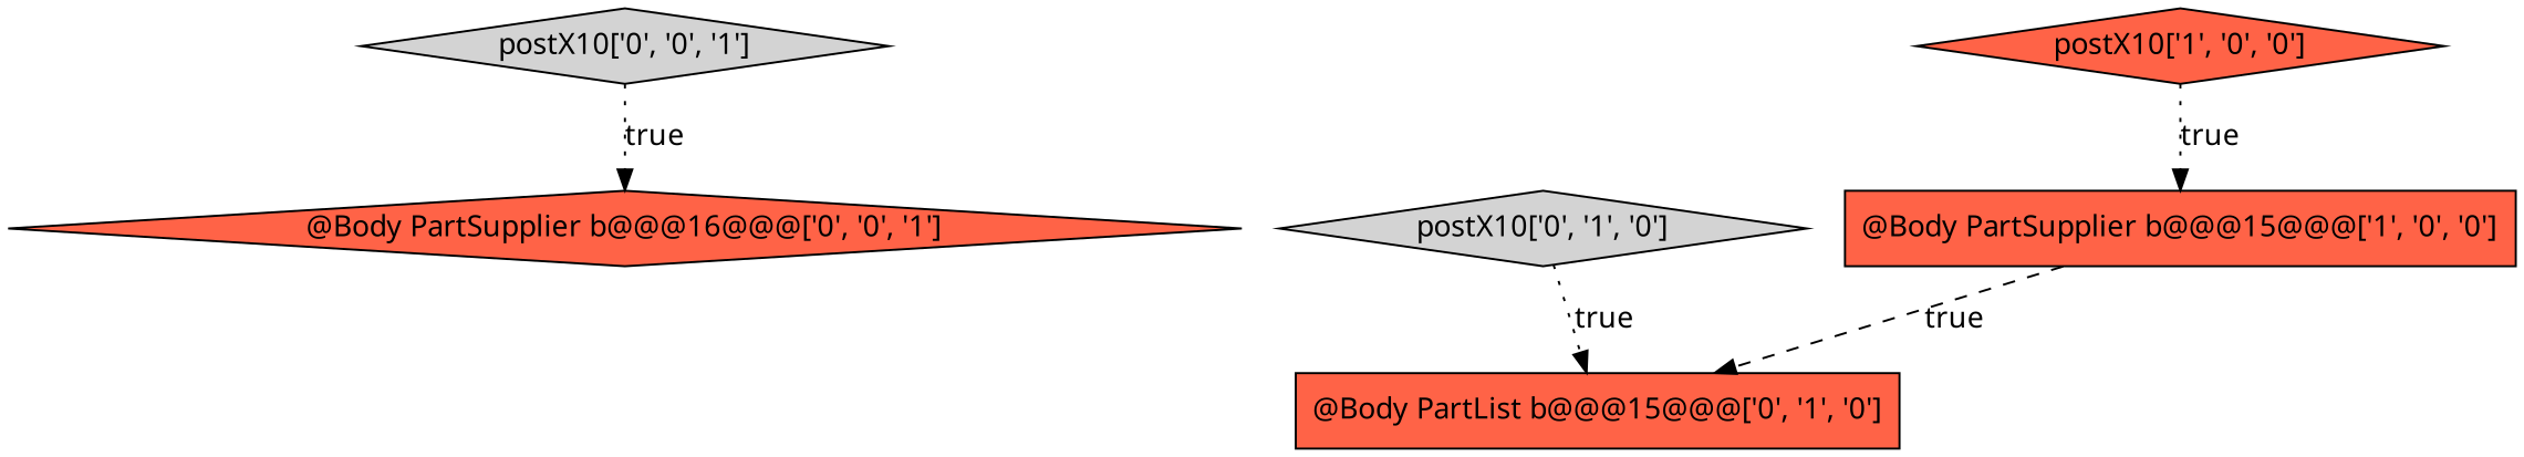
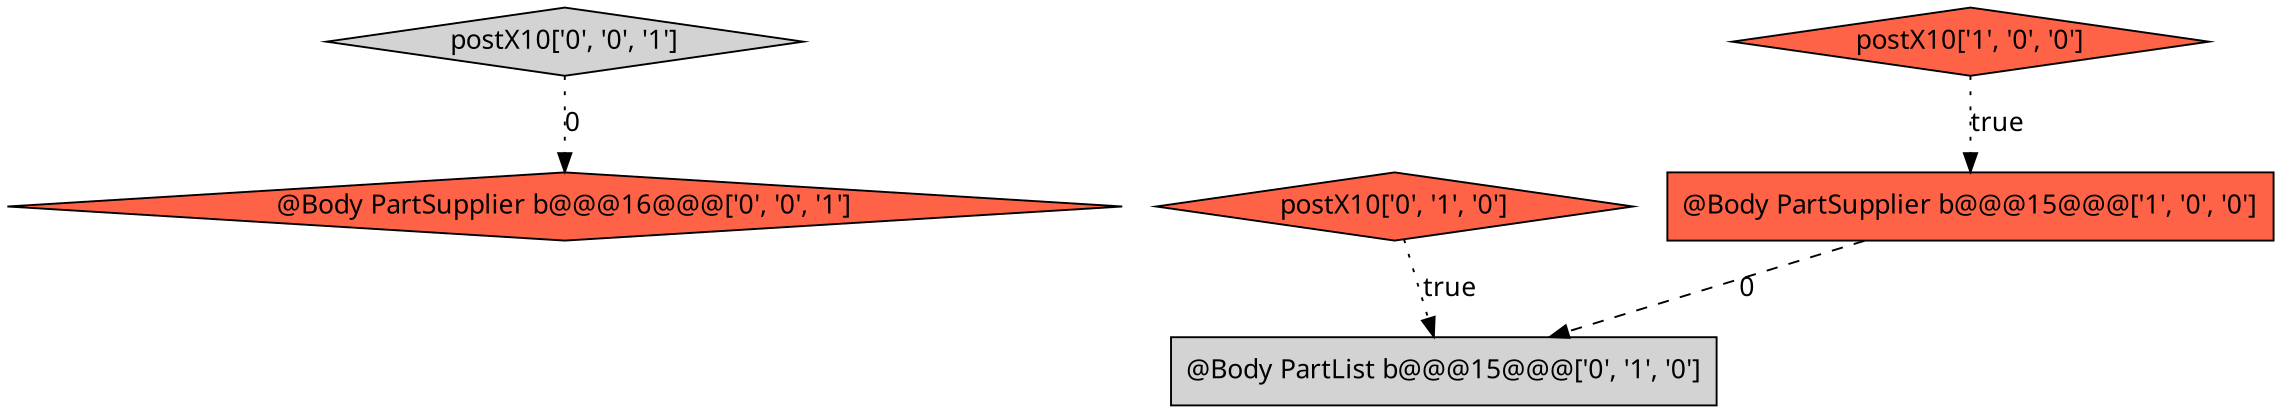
  digraph {
    fontname="Noto Sans"
    node [fillcolor=tomato fontname="Noto Sans" shape=diamond style=filled]
    edge [fontname="Noto Sans" style=dotted]
    n1 [fillcolor=lightgray label="postX10['0', '0', '1']"]
    n2 [label="@Body PartSupplier b@@@16@@@['0', '0', '1']"]
    n3 [label="@Body PartSupplier b@@@15@@@['1', '0', '0']" shape=box]
-   n4 [label="@Body PartList b@@@15@@@['0', '1', '0']" shape=box]
+   n4 [fillcolor=lightgray label="@Body PartList b@@@15@@@['0', '1', '0']" shape=box]
    n5 [label="postX10['1', '0', '0']"]
-   n6 [fillcolor=lightgray label="postX10['0', '1', '0']"]
-   n1 -> n2 [label=true]
-   n3 -> n4 [label=true style=dashed]
+   n6 [label="postX10['0', '1', '0']"]
+   n1 -> n2 [label=0]
+   n3 -> n4 [label=0 style=dashed]
    n5 -> n3 [label=true]
    n6 -> n4 [label=true]
  }
